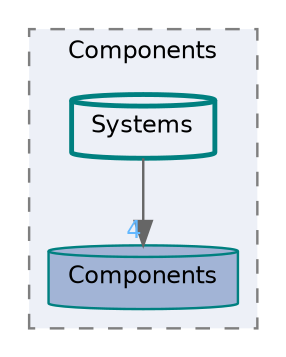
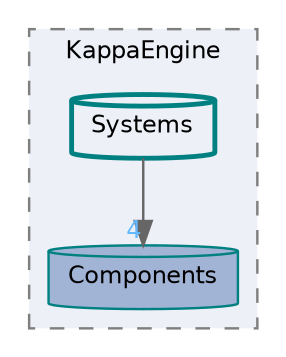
  digraph {
    compound=true
    node [color=teal fontname=Helvetica fontsize=10 shape=cylinder]
    n1 [fillcolor="#a2b4d6" height=0.2 label=Components style=filled width=0.4]
    n2 [fillcolor="#edf0f7" height=0.2 label=Systems style="filled,bold" width=0.4]
    subgraph cluster_1 {
      bgcolor="#edf0f7"
      fontname=Helvetica
      fontsize=10
-     label=Components
+     label=KappaEngine
      pencolor=grey50
      style="filled,dashed"
      n1
      n2
    }
    n2 -> n1 [color=gray40 fontcolor=steelblue1 fontname=Helvetica fontsize=10 headlabel=4 labeldistance=1.5 labelfontname=Helvetica labelfontsize=10]
  }
